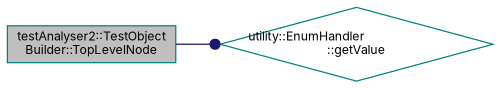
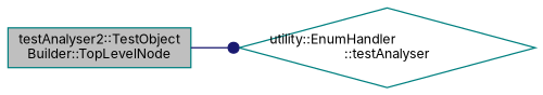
  digraph {
    rankdir=LR
    fontname=Inter
    node [color=teal fontname=Inter fontsize=10 style=filled]
    n1 [fillcolor=grey75 fontcolor=black height=0.2 label="testAnalyser2::TestObject\lBuilder::TopLevelNode" shape=box width=0.4]
-   n2 [fillcolor=white height=0.2 label="utility::EnumHandler\l::getValue" shape=diamond width=0.4]
+   n2 [fillcolor=white height=0.2 label="utility::EnumHandler\l::testAnalyser" shape=diamond width=0.4]
    n1 -> n2 [color=midnightblue fontname=Inter fontsize=10 labelfontname=Helvetica labelfontsize=10 style=solid arrowhead=dot]
  }
